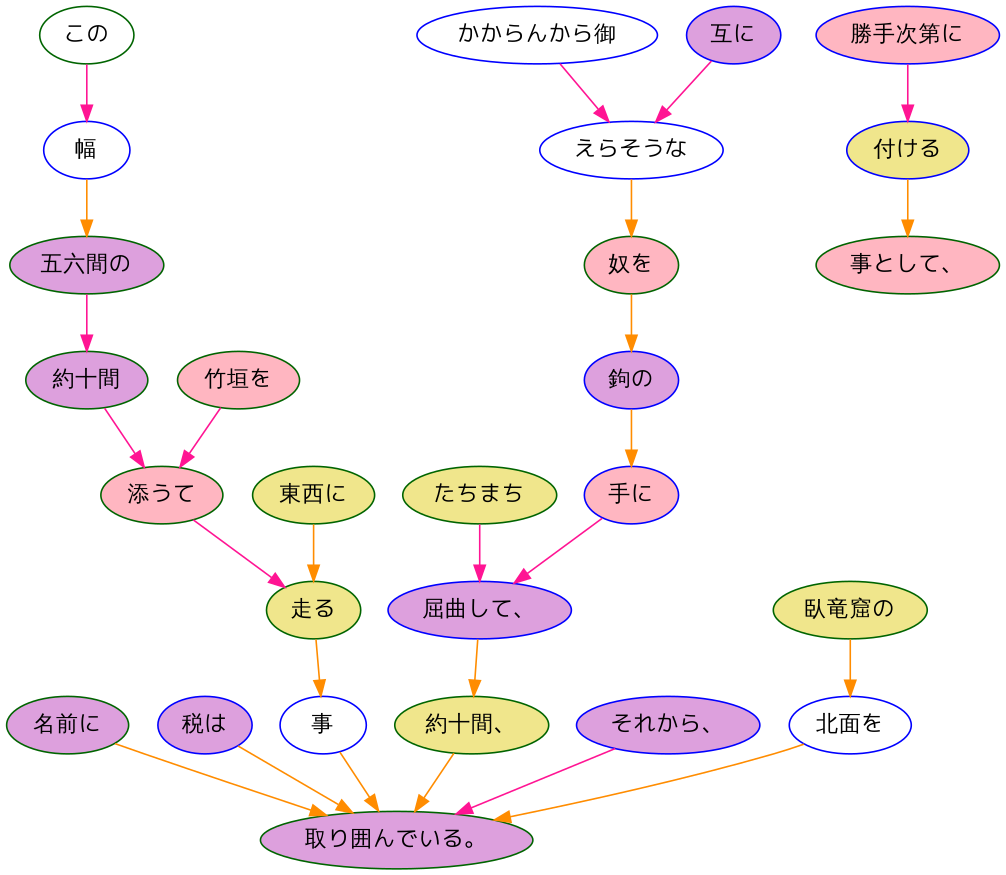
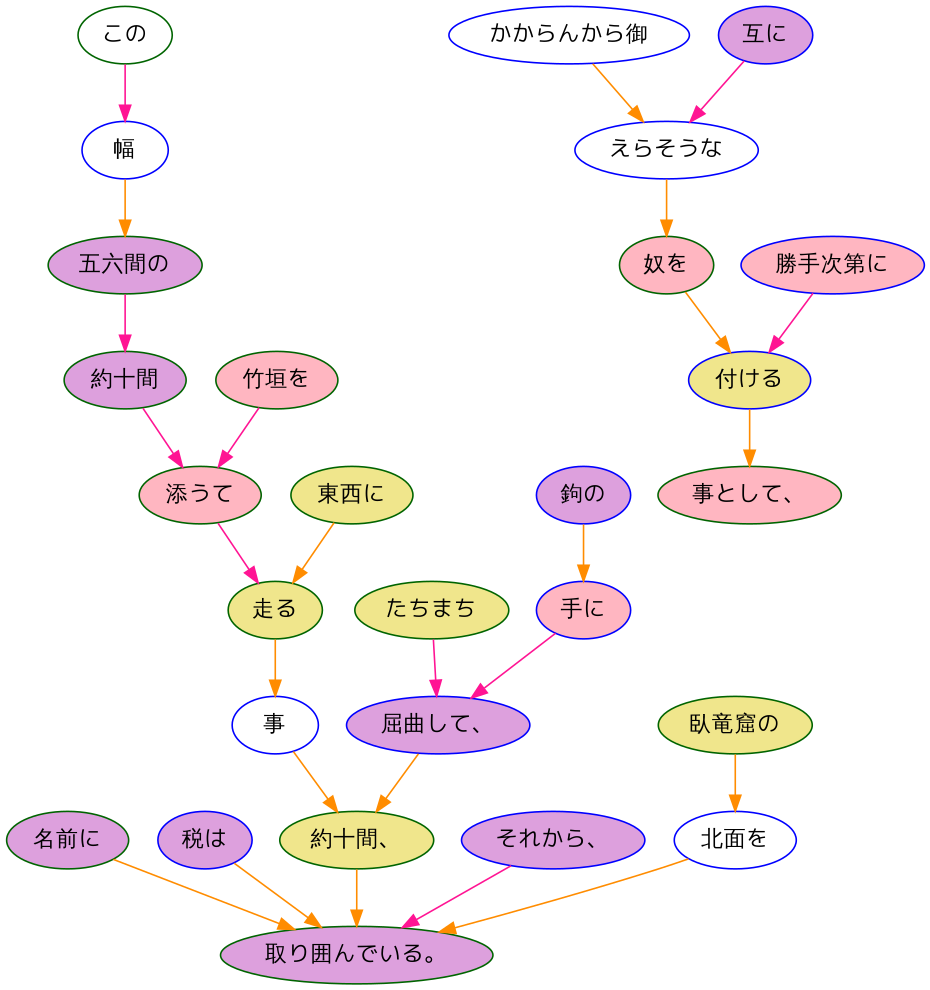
  digraph {
    fontname="DejaVu Sans Mono"
    node [color=darkgreen fillcolor=plum fontname="DejaVu Sans Mono" style=filled]
    edge [color=darkorange fontname="DejaVu Sans Mono"]
    n1 [label="名前に"]
    n2 [label="取り囲んでいる。"]
    n3 [color=blue label="税は"]
    n4 [color=blue fillcolor=white label="かからんから御"]
    n5 [color=blue fillcolor=white label="えらそうな"]
    n6 [fillcolor=lightpink label="奴を"]
    n7 [color=blue label="互に"]
    n8 [color=blue fillcolor=khaki label="付ける"]
    n9 [fillcolor=lightpink label="事として、"]
    n10 [color=blue fillcolor=lightpink label="勝手次第に"]
    n11 [fillcolor=white label="この"]
    n12 [color=blue fillcolor=white label="幅"]
    n13 [label="五六間の"]
    n14 [label="約十間"]
    n15 [fillcolor=lightpink label="添うて"]
    n16 [fillcolor=khaki label="走る"]
    n17 [fillcolor=lightpink label="竹垣を"]
    n18 [color=blue fillcolor=white label="事"]
    n19 [fillcolor=khaki label="東西に"]
    n20 [fillcolor=khaki label="約十間、"]
    n21 [color=blue label="それから、"]
    n22 [fillcolor=khaki label="たちまち"]
    n23 [color=blue label="屈曲して、"]
    n24 [color=blue label="鉤の"]
    n25 [color=blue fillcolor=lightpink label="手に"]
    n26 [fillcolor=khaki label="臥竜窟の"]
    n27 [color=blue fillcolor=white label="北面を"]
    n1 -> n2
    n3 -> n2
-   n4 -> n5 [color=deeppink]
+   n4 -> n5
    n5 -> n6
-   n6 -> n24
+   n6 -> n8
    n7 -> n5 [color=deeppink]
    n8 -> n9
    n10 -> n8 [color=deeppink]
    n11 -> n12 [color=deeppink]
    n12 -> n13
    n13 -> n14 [color=deeppink]
    n14 -> n15 [color=deeppink]
    n15 -> n16 [color=deeppink]
    n16 -> n18
    n17 -> n15 [color=deeppink]
-   n18 -> n2
+   n18 -> n20
    n19 -> n16
    n20 -> n2
    n21 -> n2 [color=deeppink]
    n22 -> n23 [color=deeppink]
    n23 -> n20
    n24 -> n25
    n25 -> n23 [color=deeppink]
    n26 -> n27
    n27 -> n2
  }
